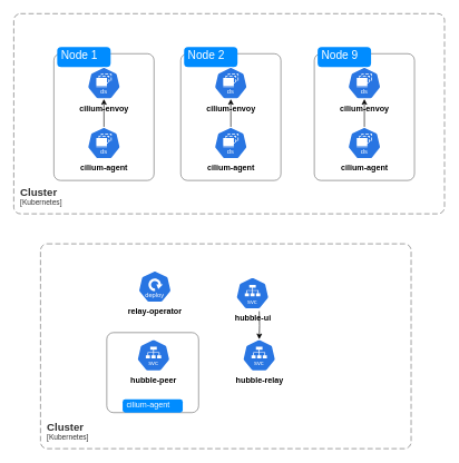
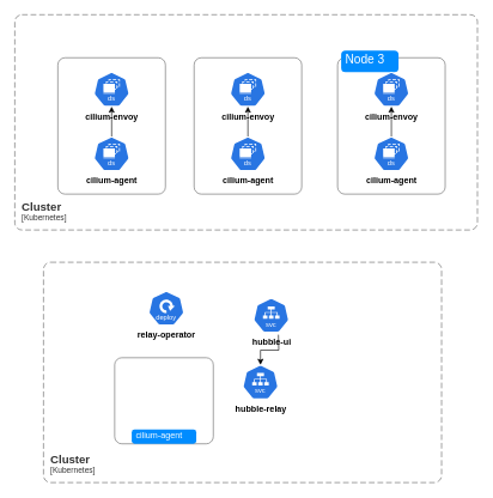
  <mxCell id="0" />
  <mxCell id="1" parent="0" />
  <mxCell id="2" value="" style="shape=mxgraph.mockup.containers.marginRect;rectMarginTop=10;strokeColor=#666666;strokeWidth=1;dashed=0;rounded=1;arcSize=5;recursiveResize=0;html=1;whiteSpace=wrap;fontStyle=0" vertex="1" parent="1"><mxGeometry x="80" y="70" width="150" height="200" as="geometry" /></mxCell>
- <mxCell id="3" value="Node 1" style="shape=rect;strokeColor=none;fillColor=#008cff;strokeWidth=1;dashed=0;rounded=1;arcSize=20;fontColor=#ffffff;fontSize=17;spacing=2;spacingTop=-2;align=left;autosize=1;spacingLeft=4;resizeWidth=0;resizeHeight=0;perimeter=none;html=1;whiteSpace=wrap;" vertex="1" parent="2"><mxGeometry x="5" width="80" height="30" as="geometry" /></mxCell>
  <mxCell id="4" style="edgeStyle=orthogonalEdgeStyle;rounded=0;orthogonalLoop=1;jettySize=auto;html=1;exitX=0.5;exitY=0;exitDx=0;exitDy=0;exitPerimeter=0;" edge="1" parent="2" source="5" target="6"><mxGeometry relative="1" as="geometry" /></mxCell>
  <mxCell id="5" value="&lt;b&gt;cilium-agent&lt;/b&gt;" style="aspect=fixed;sketch=0;html=1;dashed=0;whitespace=wrap;fillColor=#2875E2;strokeColor=#ffffff;points=[[0.005,0.63,0],[0.1,0.2,0],[0.9,0.2,0],[0.5,0,0],[0.995,0.63,0],[0.72,0.99,0],[0.5,1,0],[0.28,0.99,0]];shape=mxgraph.kubernetes.icon2;kubernetesLabel=1;prIcon=ds;labelPosition=center;verticalLabelPosition=bottom;align=center;verticalAlign=top;" vertex="1" parent="2"><mxGeometry x="50" y="120" width="50" height="48" as="geometry" /></mxCell>
  <mxCell id="6" value="&lt;b&gt;cilium-envoy&lt;/b&gt;" style="aspect=fixed;sketch=0;html=1;dashed=0;whitespace=wrap;fillColor=#2875E2;strokeColor=#ffffff;points=[[0.005,0.63,0],[0.1,0.2,0],[0.9,0.2,0],[0.5,0,0],[0.995,0.63,0],[0.72,0.99,0],[0.5,1,0],[0.28,0.99,0]];shape=mxgraph.kubernetes.icon2;kubernetesLabel=1;prIcon=ds;labelPosition=center;verticalLabelPosition=bottom;align=center;verticalAlign=top;" vertex="1" parent="2"><mxGeometry x="50" y="30" width="50" height="48" as="geometry" /></mxCell>
  <mxCell id="7" value="&lt;font style=&quot;font-size: 16px&quot;&gt;&lt;b&gt;&lt;div style=&quot;text-align: left&quot;&gt;Cluster&lt;/div&gt;&lt;/b&gt;&lt;/font&gt;&lt;div style=&quot;text-align: left&quot;&gt;[Kubernetes]&lt;/div&gt;" style="rounded=1;fontSize=11;whiteSpace=wrap;html=1;dashed=1;arcSize=20;fillColor=none;strokeColor=#666666;fontColor=#333333;labelBackgroundColor=none;align=left;verticalAlign=bottom;labelBorderColor=none;spacingTop=0;spacing=10;dashPattern=8 4;metaEdit=1;rotatable=0;perimeter=rectanglePerimeter;noLabel=0;labelPadding=0;allowArrows=0;connectable=0;expand=0;recursiveResize=0;editable=1;pointerEvents=0;absoluteArcSize=1;points=[[0.25,0,0],[0.5,0,0],[0.75,0,0],[1,0.25,0],[1,0.5,0],[1,0.75,0],[0.75,1,0],[0.5,1,0],[0.25,1,0],[0,0.75,0],[0,0.5,0],[0,0.25,0]];" vertex="1" parent="1"><mxGeometry x="20" y="20" width="645" height="300" as="geometry" /></mxCell>
  <mxCell id="8" value="&lt;font style=&quot;font-size: 16px&quot;&gt;&lt;b&gt;&lt;div style=&quot;text-align: left&quot;&gt;Cluster&lt;/div&gt;&lt;/b&gt;&lt;/font&gt;&lt;div style=&quot;text-align: left&quot;&gt;[Kubernetes]&lt;/div&gt;" style="rounded=1;fontSize=11;whiteSpace=wrap;html=1;dashed=1;arcSize=20;fillColor=none;strokeColor=#666666;fontColor=#333333;labelBackgroundColor=none;align=left;verticalAlign=bottom;labelBorderColor=none;spacingTop=0;spacing=10;dashPattern=8 4;metaEdit=1;rotatable=0;perimeter=rectanglePerimeter;noLabel=0;labelPadding=0;allowArrows=0;connectable=0;expand=0;recursiveResize=0;editable=1;pointerEvents=0;absoluteArcSize=1;points=[[0.25,0,0],[0.5,0,0],[0.75,0,0],[1,0.25,0],[1,0.5,0],[1,0.75,0],[0.75,1,0],[0.5,1,0],[0.25,1,0],[0,0.75,0],[0,0.5,0],[0,0.25,0]];" vertex="1" parent="1"><mxGeometry x="60" y="365" width="555" height="307" as="geometry" /></mxCell>
  <mxCell id="9" value="&lt;b&gt;relay-operator&lt;/b&gt;" style="aspect=fixed;sketch=0;html=1;dashed=0;whitespace=wrap;fillColor=#2875E2;strokeColor=#ffffff;points=[[0.005,0.63,0],[0.1,0.2,0],[0.9,0.2,0],[0.5,0,0],[0.995,0.63,0],[0.72,0.99,0],[0.5,1,0],[0.28,0.99,0]];shape=mxgraph.kubernetes.icon2;kubernetesLabel=1;prIcon=deploy;labelPosition=center;verticalLabelPosition=bottom;align=center;verticalAlign=top;" vertex="1" parent="1"><mxGeometry x="206.25" y="405" width="50" height="48" as="geometry" /></mxCell>
- <mxCell id="10" value="&lt;b&gt;hubble-relay&lt;/b&gt;" style="aspect=fixed;sketch=0;html=1;dashed=0;whitespace=wrap;fillColor=#2875E2;strokeColor=#ffffff;points=[[0.005,0.63,0],[0.1,0.2,0],[0.9,0.2,0],[0.5,0,0],[0.995,0.63,0],[0.72,0.99,0],[0.5,1,0],[0.28,0.99,0]];shape=mxgraph.kubernetes.icon2;kubernetesLabel=1;prIcon=svc;labelPosition=center;verticalLabelPosition=bottom;align=center;verticalAlign=top;" vertex="1" parent="1"><mxGeometry x="362.5" y="508" width="50" height="48" as="geometry" /></mxCell>
+ <mxCell id="10" value="&lt;b&gt;hubble-relay&lt;/b&gt;" style="aspect=fixed;sketch=0;html=1;dashed=0;whitespace=wrap;fillColor=#2875E2;strokeColor=#ffffff;points=[[0.005,0.63,0],[0.1,0.2,0],[0.9,0.2,0],[0.5,0,0],[0.995,0.63,0],[0.72,0.99,0],[0.5,1,0],[0.28,0.99,0]];shape=mxgraph.kubernetes.icon2;kubernetesLabel=1;prIcon=svc;labelPosition=center;verticalLabelPosition=bottom;align=center;verticalAlign=top;" vertex="1" parent="1"><mxGeometry x="337.5" y="508" width="50" height="48" as="geometry" /></mxCell>
  <mxCell id="11" value="" style="shape=mxgraph.mockup.containers.marginRect;rectMarginTop=10;strokeColor=#666666;strokeWidth=1;dashed=0;rounded=1;arcSize=5;recursiveResize=0;html=1;whiteSpace=wrap;fontStyle=0" vertex="1" parent="1"><mxGeometry x="270" y="70" width="150" height="200" as="geometry" /></mxCell>
- <mxCell id="12" value="Node 2" style="shape=rect;strokeColor=none;fillColor=#008cff;strokeWidth=1;dashed=0;rounded=1;arcSize=20;fontColor=#ffffff;fontSize=17;spacing=2;spacingTop=-2;align=left;autosize=1;spacingLeft=4;resizeWidth=0;resizeHeight=0;perimeter=none;html=1;whiteSpace=wrap;" vertex="1" parent="11"><mxGeometry x="5" width="80" height="30" as="geometry" /></mxCell>
  <mxCell id="13" style="edgeStyle=orthogonalEdgeStyle;rounded=0;orthogonalLoop=1;jettySize=auto;html=1;exitX=0.5;exitY=0;exitDx=0;exitDy=0;exitPerimeter=0;" edge="1" parent="11" source="14" target="15"><mxGeometry relative="1" as="geometry" /></mxCell>
  <mxCell id="14" value="&lt;b&gt;cilium-agent&lt;/b&gt;" style="aspect=fixed;sketch=0;html=1;dashed=0;whitespace=wrap;fillColor=#2875E2;strokeColor=#ffffff;points=[[0.005,0.63,0],[0.1,0.2,0],[0.9,0.2,0],[0.5,0,0],[0.995,0.63,0],[0.72,0.99,0],[0.5,1,0],[0.28,0.99,0]];shape=mxgraph.kubernetes.icon2;kubernetesLabel=1;prIcon=ds;labelPosition=center;verticalLabelPosition=bottom;align=center;verticalAlign=top;" vertex="1" parent="11"><mxGeometry x="50" y="120" width="50" height="48" as="geometry" /></mxCell>
  <mxCell id="15" value="&lt;b&gt;cilium-envoy&lt;/b&gt;" style="aspect=fixed;sketch=0;html=1;dashed=0;whitespace=wrap;fillColor=#2875E2;strokeColor=#ffffff;points=[[0.005,0.63,0],[0.1,0.2,0],[0.9,0.2,0],[0.5,0,0],[0.995,0.63,0],[0.72,0.99,0],[0.5,1,0],[0.28,0.99,0]];shape=mxgraph.kubernetes.icon2;kubernetesLabel=1;prIcon=ds;labelPosition=center;verticalLabelPosition=bottom;align=center;verticalAlign=top;" vertex="1" parent="11"><mxGeometry x="50" y="30" width="50" height="48" as="geometry" /></mxCell>
  <mxCell id="16" value="" style="shape=mxgraph.mockup.containers.marginRect;rectMarginTop=10;strokeColor=#666666;strokeWidth=1;dashed=0;rounded=1;arcSize=5;recursiveResize=0;html=1;whiteSpace=wrap;fontStyle=0" vertex="1" parent="1"><mxGeometry x="470" y="70" width="150" height="200" as="geometry" /></mxCell>
- <mxCell id="17" value="Node 9" style="shape=rect;strokeColor=none;fillColor=#008cff;strokeWidth=1;dashed=0;rounded=1;arcSize=20;fontColor=#ffffff;fontSize=17;spacing=2;spacingTop=-2;align=left;autosize=1;spacingLeft=4;resizeWidth=0;resizeHeight=0;perimeter=none;html=1;whiteSpace=wrap;" vertex="1" parent="16"><mxGeometry x="5" width="80" height="30" as="geometry" /></mxCell>
+ <mxCell id="17" value="Node 3" style="shape=rect;strokeColor=none;fillColor=#008cff;strokeWidth=1;dashed=0;rounded=1;arcSize=20;fontColor=#ffffff;fontSize=17;spacing=2;spacingTop=-2;align=left;autosize=1;spacingLeft=4;resizeWidth=0;resizeHeight=0;perimeter=none;html=1;whiteSpace=wrap;" vertex="1" parent="16"><mxGeometry x="5" width="80" height="30" as="geometry" /></mxCell>
  <mxCell id="18" style="edgeStyle=orthogonalEdgeStyle;rounded=0;orthogonalLoop=1;jettySize=auto;html=1;exitX=0.5;exitY=0;exitDx=0;exitDy=0;exitPerimeter=0;" edge="1" parent="16" source="19" target="20"><mxGeometry relative="1" as="geometry" /></mxCell>
  <mxCell id="19" value="&lt;b&gt;cilium-agent&lt;/b&gt;" style="aspect=fixed;sketch=0;html=1;dashed=0;whitespace=wrap;fillColor=#2875E2;strokeColor=#ffffff;points=[[0.005,0.63,0],[0.1,0.2,0],[0.9,0.2,0],[0.5,0,0],[0.995,0.63,0],[0.72,0.99,0],[0.5,1,0],[0.28,0.99,0]];shape=mxgraph.kubernetes.icon2;kubernetesLabel=1;prIcon=ds;labelPosition=center;verticalLabelPosition=bottom;align=center;verticalAlign=top;" vertex="1" parent="16"><mxGeometry x="50" y="120" width="50" height="48" as="geometry" /></mxCell>
  <mxCell id="20" value="&lt;b&gt;cilium-envoy&lt;/b&gt;" style="aspect=fixed;sketch=0;html=1;dashed=0;whitespace=wrap;fillColor=#2875E2;strokeColor=#ffffff;points=[[0.005,0.63,0],[0.1,0.2,0],[0.9,0.2,0],[0.5,0,0],[0.995,0.63,0],[0.72,0.99,0],[0.5,1,0],[0.28,0.99,0]];shape=mxgraph.kubernetes.icon2;kubernetesLabel=1;prIcon=ds;labelPosition=center;verticalLabelPosition=bottom;align=center;verticalAlign=top;" vertex="1" parent="16"><mxGeometry x="50" y="30" width="50" height="48" as="geometry" /></mxCell>
  <mxCell id="21" style="edgeStyle=orthogonalEdgeStyle;rounded=0;orthogonalLoop=1;jettySize=auto;html=1;exitX=0.5;exitY=1;exitDx=0;exitDy=0;exitPerimeter=0;entryX=0.5;entryY=0;entryDx=0;entryDy=0;entryPerimeter=0;" edge="1" parent="1" target="10"><mxGeometry relative="1" as="geometry"><mxPoint x="387.5" y="466" as="sourcePoint" /></mxGeometry></mxCell>
  <mxCell id="22" value="&lt;b&gt;hubble-ui&lt;/b&gt;" style="aspect=fixed;sketch=0;html=1;dashed=0;whitespace=wrap;fillColor=#2875E2;strokeColor=#ffffff;points=[[0.005,0.63,0],[0.1,0.2,0],[0.9,0.2,0],[0.5,0,0],[0.995,0.63,0],[0.72,0.99,0],[0.5,1,0],[0.28,0.99,0]];shape=mxgraph.kubernetes.icon2;kubernetesLabel=1;prIcon=svc;labelPosition=center;verticalLabelPosition=bottom;align=center;verticalAlign=top;" vertex="1" parent="1"><mxGeometry x="352.5" y="415" width="50" height="48" as="geometry" /></mxCell>
  <mxCell id="23" value="" style="shape=mxgraph.mockup.containers.marginRect;rectMarginTop=10;strokeColor=#666666;strokeWidth=1;dashed=0;rounded=1;arcSize=5;recursiveResize=0;html=1;whiteSpace=wrap;" vertex="1" parent="1"><mxGeometry x="159.25" y="488" width="137.5" height="130" as="geometry" /></mxCell>
  <mxCell id="24" value="cilium-agent" style="shape=rect;strokeColor=none;fillColor=#008cff;strokeWidth=1;dashed=0;rounded=1;arcSize=20;fontColor=#ffffff;fontSize=12;spacing=2;spacingTop=-2;align=left;autosize=1;spacingLeft=4;resizeWidth=0;resizeHeight=0;perimeter=none;html=1;whiteSpace=wrap;" vertex="1" parent="1"><mxGeometry x="183" y="598" width="90" height="20" as="geometry" /></mxCell>
- <mxCell id="25" value="&lt;b&gt;hubble-peer&lt;/b&gt;" style="aspect=fixed;sketch=0;html=1;dashed=0;whitespace=wrap;fillColor=#2875E2;strokeColor=#ffffff;points=[[0.005,0.63,0],[0.1,0.2,0],[0.9,0.2,0],[0.5,0,0],[0.995,0.63,0],[0.72,0.99,0],[0.5,1,0],[0.28,0.99,0]];shape=mxgraph.kubernetes.icon2;kubernetesLabel=1;prIcon=svc;labelPosition=center;verticalLabelPosition=bottom;align=center;verticalAlign=top;" vertex="1" parent="1"><mxGeometry x="204.25" y="508" width="50" height="48" as="geometry" /></mxCell>
